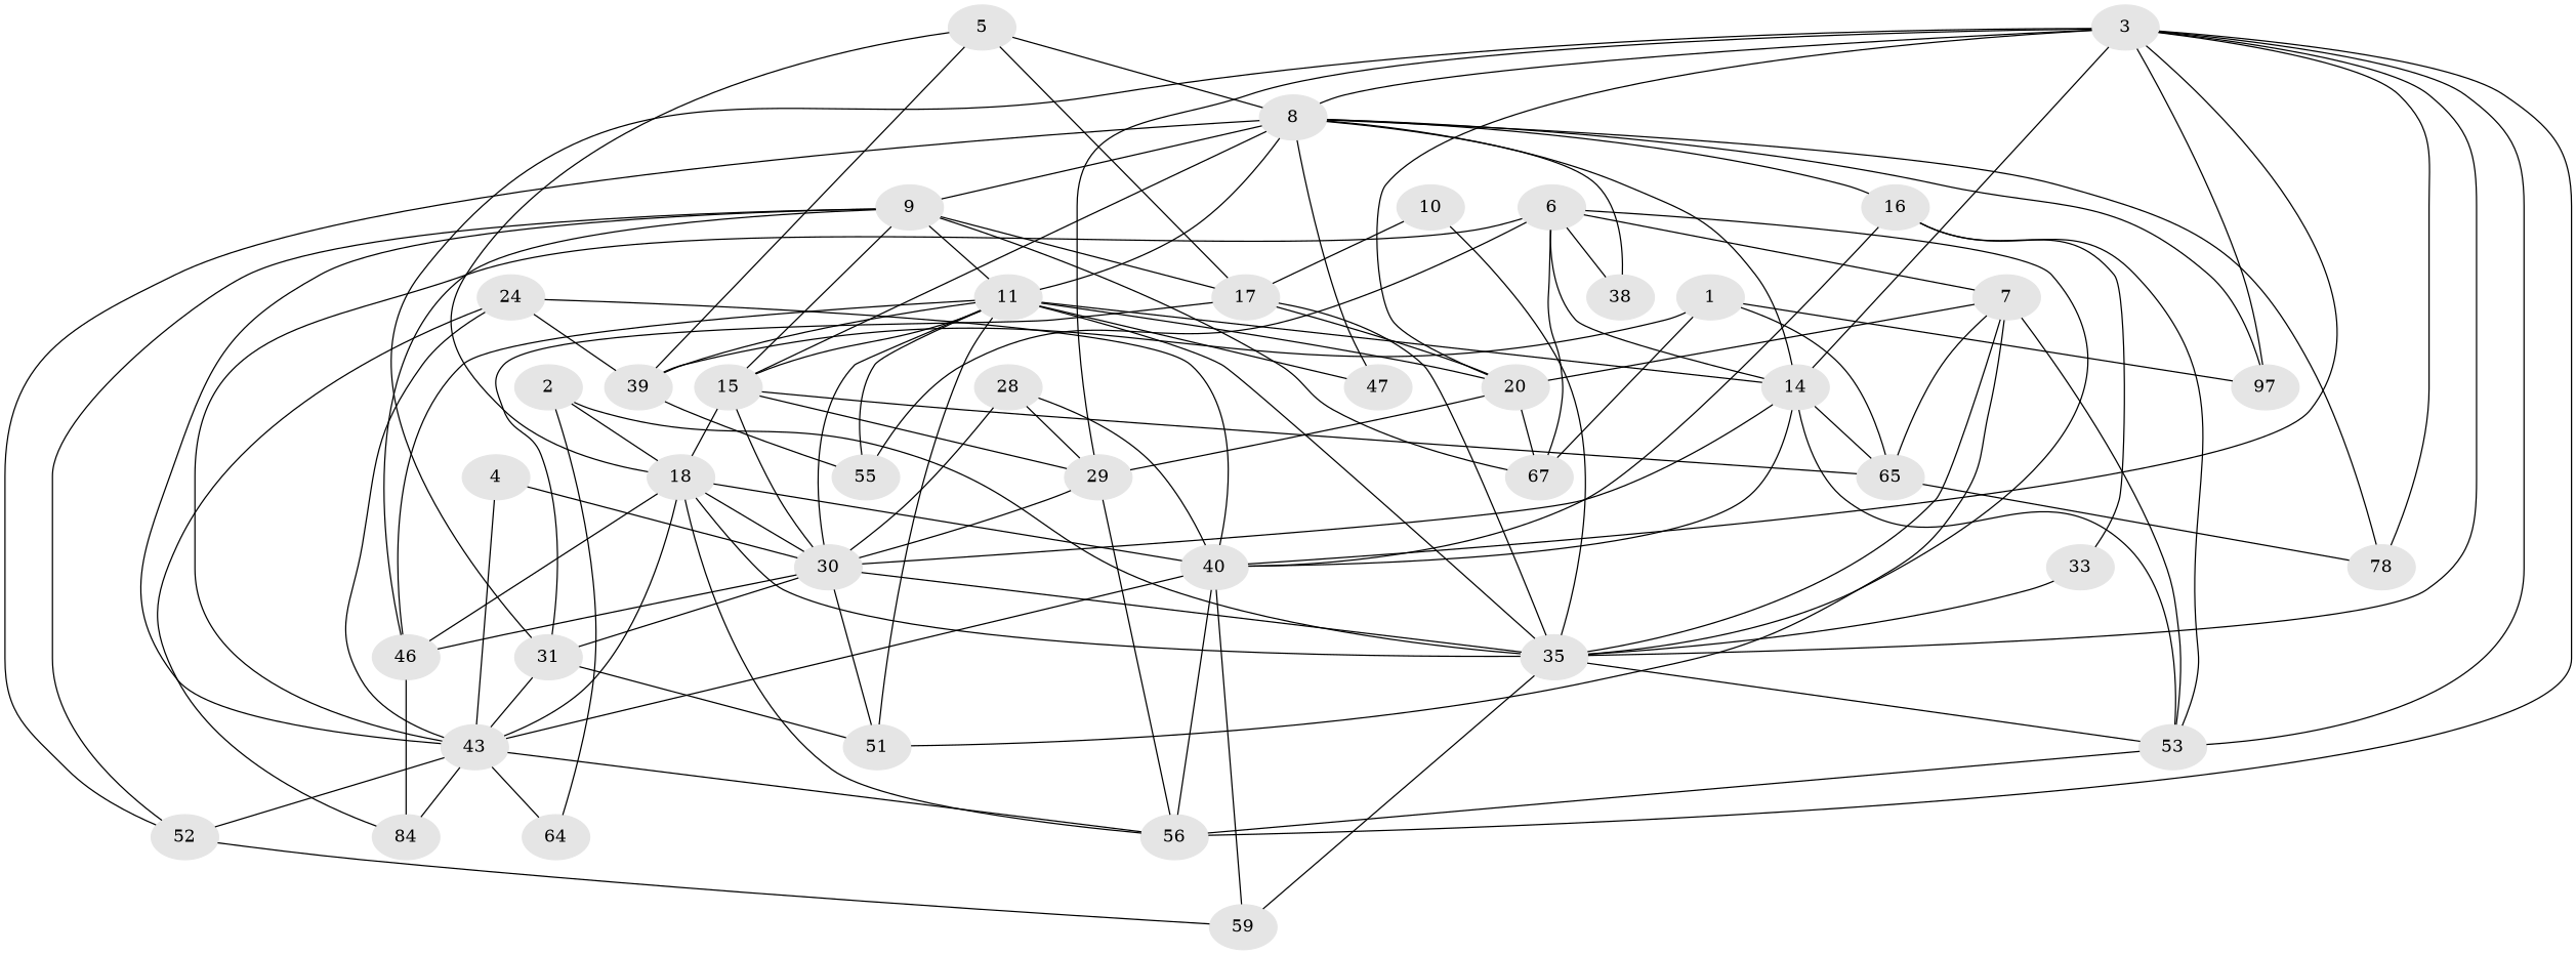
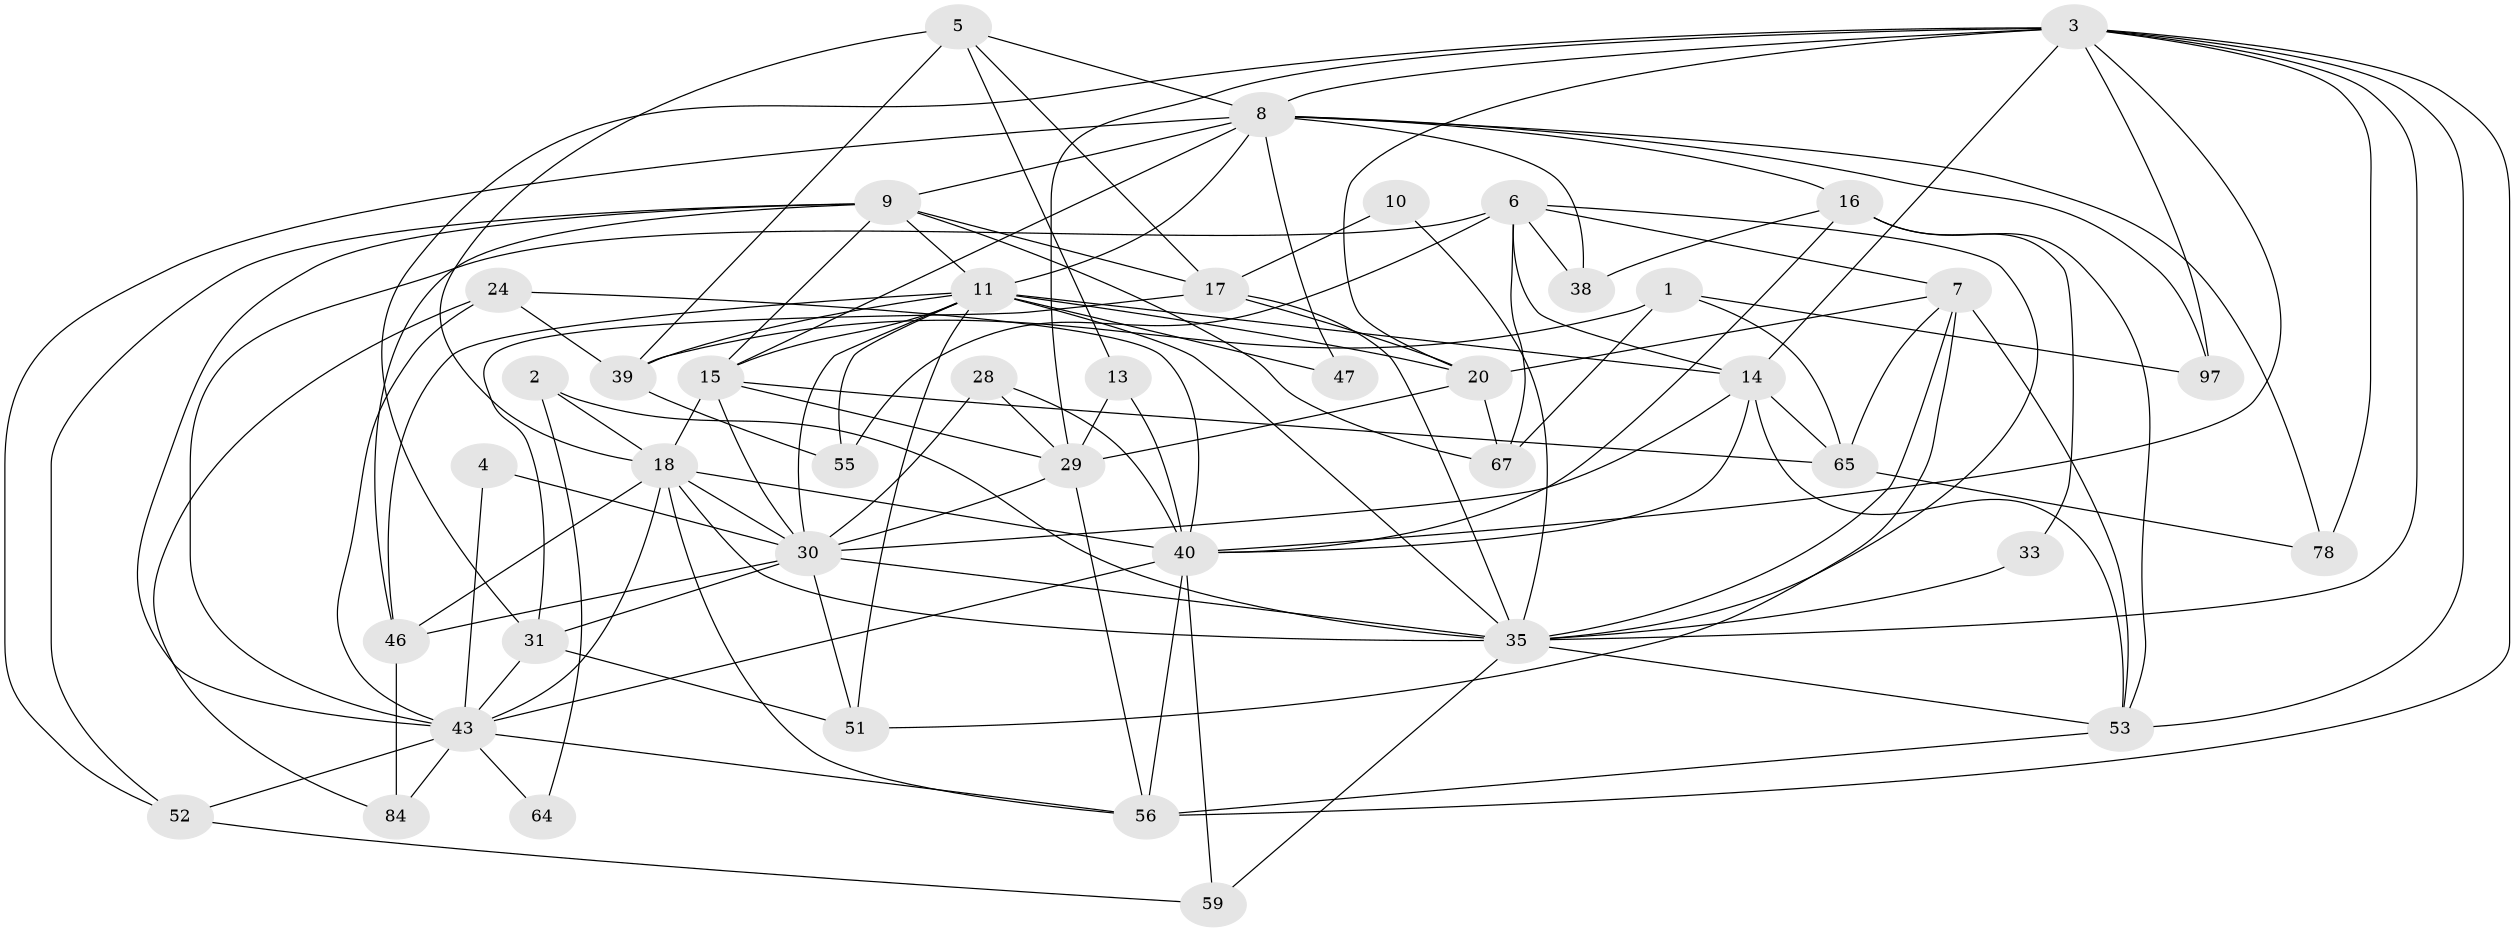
  graph {
    node [color=gray90 style=filled]
    1 [super="+61"]
    39
    65
    67
    n5 [label=97]
    55
    78
    18 [super="+37+25+34"]
    35 [super="+72+70"]
    40 [super="+66+62"]
    56 [super="+71"]
    30 [super="+45+63"]
    43 [super="+76+57+75"]
    46
    2
    64
    53 [super="+81+60"]
    59
    3 [super="+12+42+74+73"]
    8 [super="+23+82+48"]
    14 [super="+26"]
    20
    29 [super="+36"]
    31
    38
    9 [super="+44"]
    11 [super="+80+50"]
    15 [super="+22+79"]
    16
    47
    52 [super="+85"]
    51
    4
    84
    5 [super="+27"]
+   13
    17 [super="+21"]
    6 [super="+32"]
    7 [super="+19"]
    33
    10
    24
    28
    1 -- 39
    1 -- 65
    1 -- 67
    1 -- n5
    39 -- 55
    65 -- 78
    18 -- 35
    18 -- 40
    18 -- 56
    18 -- 30
    18 -- 43
    18 -- 46
    35 -- 53
    35 -- 59
    40 -- 56 [weight=2]
    40 -- 43
    40 -- 59
    30 -- 35
    30 -- 46
    30 -- 31
    30 -- 51
    43 -- 56
    43 -- 64
    43 -- 52
    43 -- 84
    46 -- 84
    2 -- 18
    2 -- 35
    2 -- 64
    53 -- 56
    3 -- n5
    3 -- 78
    3 -- 35
    3 -- 40
    3 -- 56
    3 -- 53
    3 -- 8
    3 -- 14
    3 -- 20
    3 -- 29 [weight=2]
    3 -- 31
    8 -- n5
    8 -- 78
-   8 -- 14 [weight=2]
    8 -- 38
    8 -- 9
    8 -- 11 [weight=2]
    8 -- 15
    8 -- 16
    8 -- 47
    8 -- 52
    14 -- 65
    14 -- 40
    14 -- 30
    14 -- 53
    20 -- 67
    20 -- 29
    29 -- 56
    29 -- 30
    31 -- 43
    31 -- 51
    9 -- 67
    9 -- 43
    9 -- 46
    9 -- 11
    9 -- 15
    9 -- 52
    9 -- 17
    11 -- 39
    11 -- 55
    11 -- 35
    11 -- 30
    11 -- 46
    11 -- 14
    11 -- 20
    11 -- 15
    11 -- 47
    11 -- 51
    15 -- 65
    15 -- 18 [weight=3]
    15 -- 30
    15 -- 29
    16 -- 40
    16 -- 53
+   16 -- 38
    16 -- 33
    52 -- 59
    4 -- 30
    4 -- 43
    5 -- 39
    5 -- 18
    5 -- 8 [weight=2]
+   5 -- 13
    5 -- 17
+   13 -- 40
+   13 -- 29
    17 -- 35
    17 -- 20
    17 -- 31
    6 -- 67
    6 -- 55
    6 -- 35
    6 -- 43
    6 -- 14
    6 -- 38
    6 -- 7
    7 -- 65
    7 -- 35
    7 -- 53
    7 -- 20
    7 -- 51
    33 -- 35
    10 -- 35
    10 -- 17
    24 -- 39
    24 -- 40
    24 -- 43
    24 -- 84
    28 -- 40
    28 -- 30
    28 -- 29
  }
